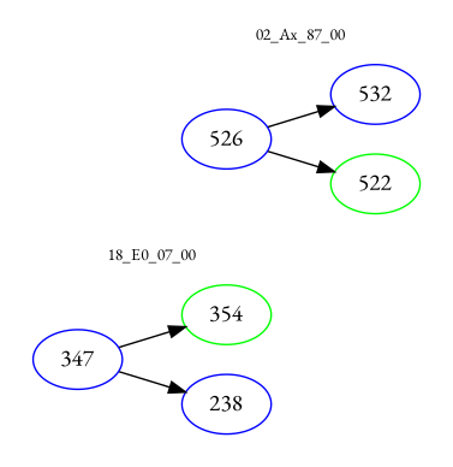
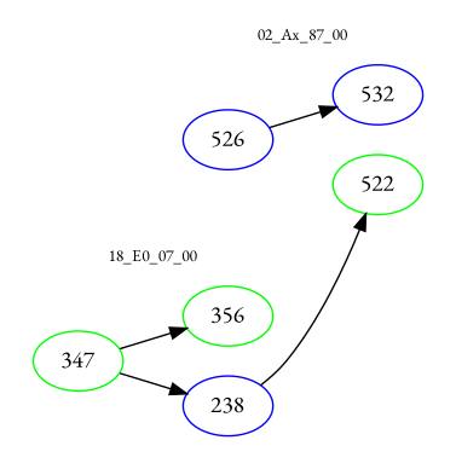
  digraph {
    fontname="EB Garamond"
    rankdir=LR
    node [color=blue fontname="EB Garamond"]
    edge [color=black fontname="EB Garamond"]
    n1 [label=526]
    n2 [color=green label=522]
    n3 [label=532]
-   n4 [label=347]
+   n4 [color=green label=347]
    n5 [label=238]
-   n6 [color=green label=354]
+   n6 [color=green label=356]
    subgraph cluster_1 {
      color=white
      fontsize=10
      label="02_Ax_87_00"
      n1
      n2
      n3
    }
    subgraph cluster_2 {
      color=white
      fontsize=10
      label="18_E0_07_00"
      n4
      n5
      n6
    }
-   n1 -> n2
+   n5 -> n2
    n1 -> n3
    n4 -> n5
    n4 -> n6
  }
